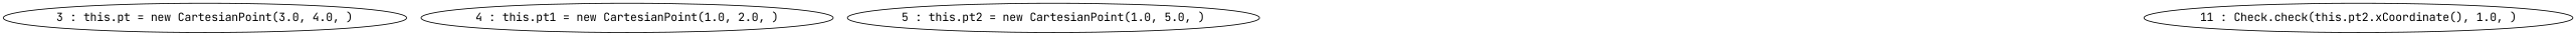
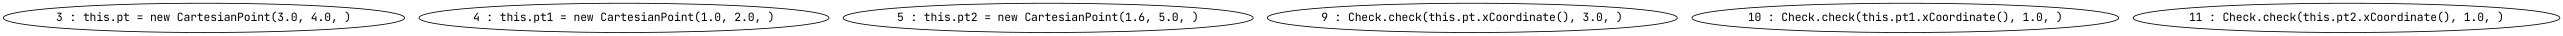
  digraph {
    fontname="JetBrains Mono"
    node [fontname="JetBrains Mono"]
    "3 : this.pt = new CartesianPoint(3.0, 4.0, )"
    "4 : this.pt1 = new CartesianPoint(1.0, 2.0, )"
-   "5 : this.pt2 = new CartesianPoint(1.0, 5.0, )"
+   "5 : this.pt2 = new CartesianPoint(1.0, 5.0, )" [label="5 : this.pt2 = new CartesianPoint(1.6, 5.0, )"]
+   "9 : Check.check(this.pt.xCoordinate(), 3.0, )"
+   "10 : Check.check(this.pt1.xCoordinate(), 1.0, )"
    "11 : Check.check(this.pt2.xCoordinate(), 1.0, )"
  }
